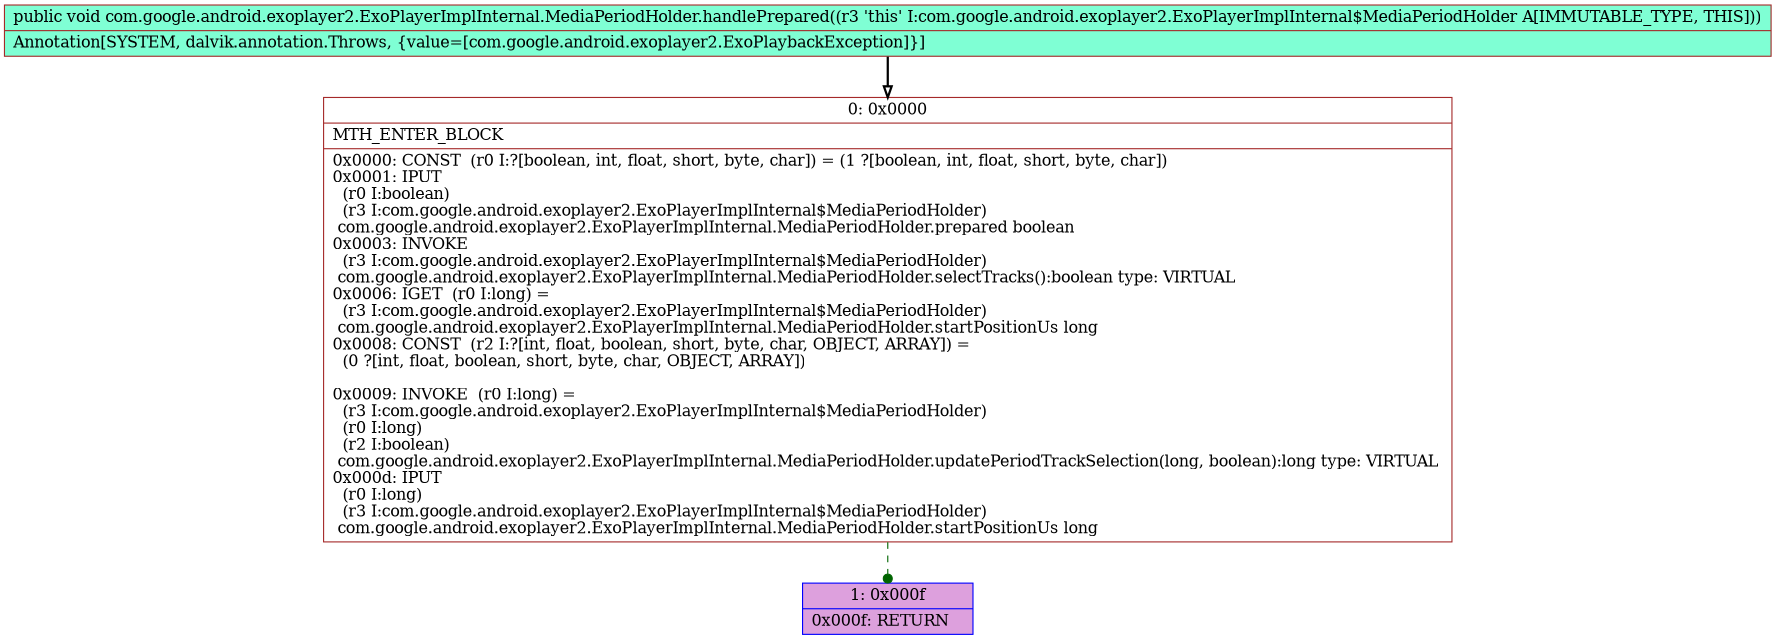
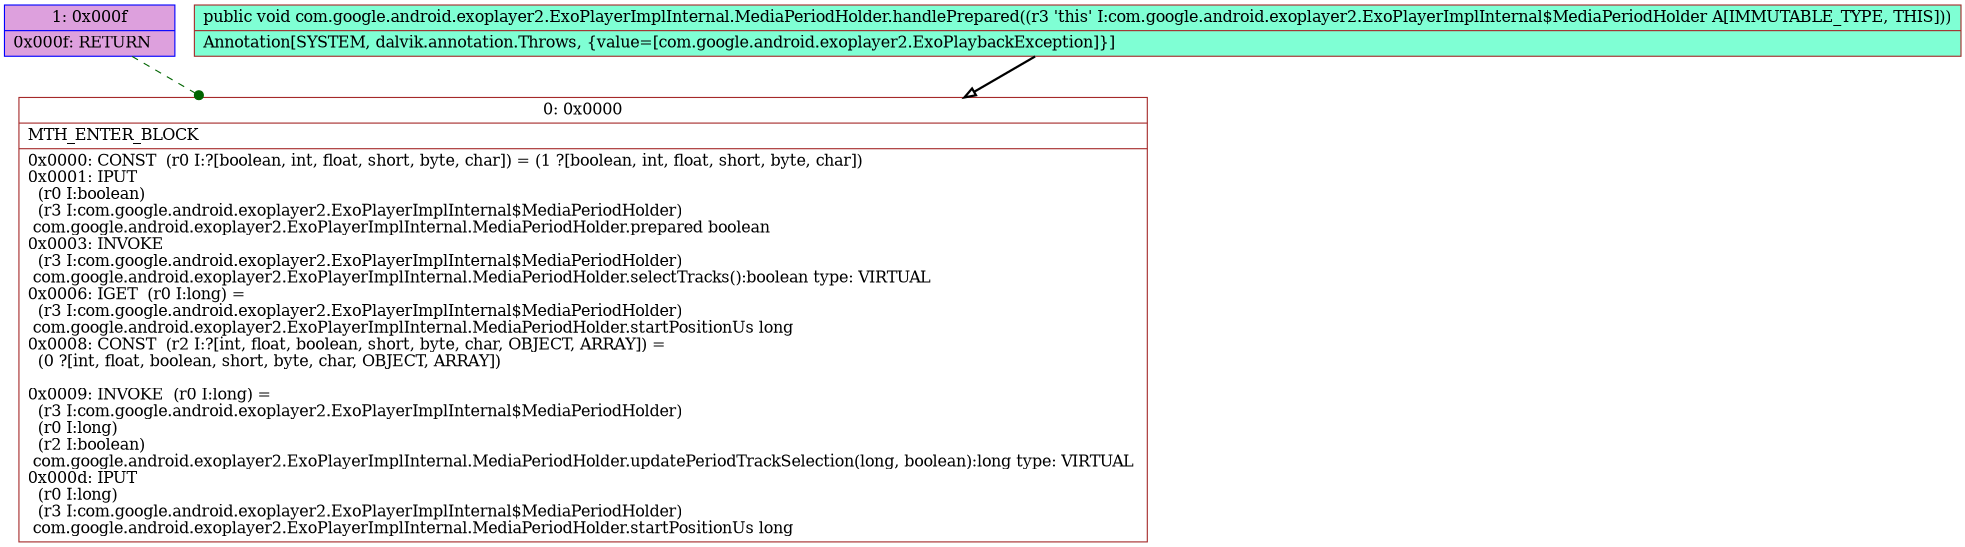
  digraph {
    node [shape=record style=filled color=brown]
    n1 [label="{0\:\ 0x0000|MTH_ENTER_BLOCK\l|0x0000: CONST  (r0 I:?[boolean, int, float, short, byte, char]) = (1 ?[boolean, int, float, short, byte, char]) \l0x0001: IPUT  \l  (r0 I:boolean)\l  (r3 I:com.google.android.exoplayer2.ExoPlayerImplInternal$MediaPeriodHolder)\l com.google.android.exoplayer2.ExoPlayerImplInternal.MediaPeriodHolder.prepared boolean \l0x0003: INVOKE  \l  (r3 I:com.google.android.exoplayer2.ExoPlayerImplInternal$MediaPeriodHolder)\l com.google.android.exoplayer2.ExoPlayerImplInternal.MediaPeriodHolder.selectTracks():boolean type: VIRTUAL \l0x0006: IGET  (r0 I:long) = \l  (r3 I:com.google.android.exoplayer2.ExoPlayerImplInternal$MediaPeriodHolder)\l com.google.android.exoplayer2.ExoPlayerImplInternal.MediaPeriodHolder.startPositionUs long \l0x0008: CONST  (r2 I:?[int, float, boolean, short, byte, char, OBJECT, ARRAY]) = \l  (0 ?[int, float, boolean, short, byte, char, OBJECT, ARRAY])\l \l0x0009: INVOKE  (r0 I:long) = \l  (r3 I:com.google.android.exoplayer2.ExoPlayerImplInternal$MediaPeriodHolder)\l  (r0 I:long)\l  (r2 I:boolean)\l com.google.android.exoplayer2.ExoPlayerImplInternal.MediaPeriodHolder.updatePeriodTrackSelection(long, boolean):long type: VIRTUAL \l0x000d: IPUT  \l  (r0 I:long)\l  (r3 I:com.google.android.exoplayer2.ExoPlayerImplInternal$MediaPeriodHolder)\l com.google.android.exoplayer2.ExoPlayerImplInternal.MediaPeriodHolder.startPositionUs long \l}" fillcolor=white]
    n2 [label="{1\:\ 0x000f|0x000f: RETURN   \l}" fillcolor=plum color=blue]
    n3 [label="{public void com.google.android.exoplayer2.ExoPlayerImplInternal.MediaPeriodHolder.handlePrepared((r3 'this' I:com.google.android.exoplayer2.ExoPlayerImplInternal$MediaPeriodHolder A[IMMUTABLE_TYPE, THIS]))  | Annotation[SYSTEM, dalvik.annotation.Throws, \{value=[com.google.android.exoplayer2.ExoPlaybackException]\}]\l}" fillcolor=aquamarine]
-   n1 -> n2 [color=darkgreen style=dashed arrowhead=dot]
+   n2 -> n1 [color=darkgreen style=dashed arrowhead=dot]
    n3 -> n1 [color=black style=bold arrowhead=onormal]
  }
